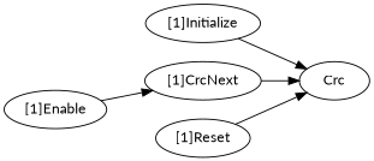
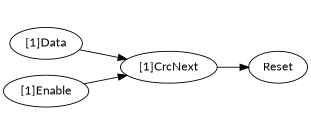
  strict digraph {
    fontname=Lato
    rankdir=LR
    node [complexity=3 fontname=Lato]
    edge [fontname=Lato]
-   "[1]Initialize" [importance=0.84888805371 rank=0.28296268457]
-   Crc [complexity=2 importance=0.385913020743 rank=0.192956510371]
+   Crc [complexity=2 importance=0.385913020743 rank=0.192956510371 label=Reset]
    "[1]CrcNext" [complexity=4 importance=0.691751951104 rank=0.172937987776]
+   "[1]Data" [complexity=196 importance=38.815171274 rank=0.198036588133]
    "[1]Enable" [complexity=196 importance=19.4461166431 rank=0.0992148808323]
-   "[1]Reset" [importance=1.23480107445 rank=0.411600358151]
-   "[1]Initialize" -> Crc
    "[1]CrcNext" -> Crc
+   "[1]Data" -> "[1]CrcNext"
    "[1]Enable" -> "[1]CrcNext"
-   "[1]Reset" -> Crc
  }
